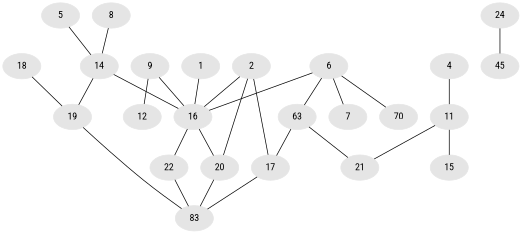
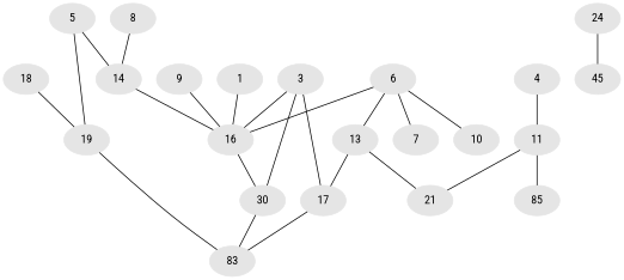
  graph {
    fontname="Roboto Condensed"
    node [color=gray90 fontname="Roboto Condensed" style=filled]
    edge [fontname="Roboto Condensed" weight=1.0]
    1
    16
-   20
-   22
-   2
+   20 [label=30]
+   2 [label=3]
    17
-   13 [label=63]
+   13
    21
    n9 [label=83]
    18
    19
    n12 [label=45]
    24
    4
    11
-   15
+   15 [label=85]
    5
    14
    6
    7
-   10 [label=70]
+   10
    8
    9
-   12
    1 -- 16
    16 -- 20
-   16 -- 22
    20 -- n9
-   22 -- n9
    2 -- 16
    2 -- 20
    2 -- 17
    17 -- n9
    13 -- 17
    13 -- 21
    18 -- 19
    19 -- n9
    24 -- n12
    4 -- 11
    11 -- 21
    11 -- 15
    5 -- 14
    14 -- 16
-   14 -- 19
+   5 -- 19
    6 -- 16
    6 -- 13
    6 -- 7
    6 -- 10
    8 -- 14
    9 -- 16
-   9 -- 12
  }
